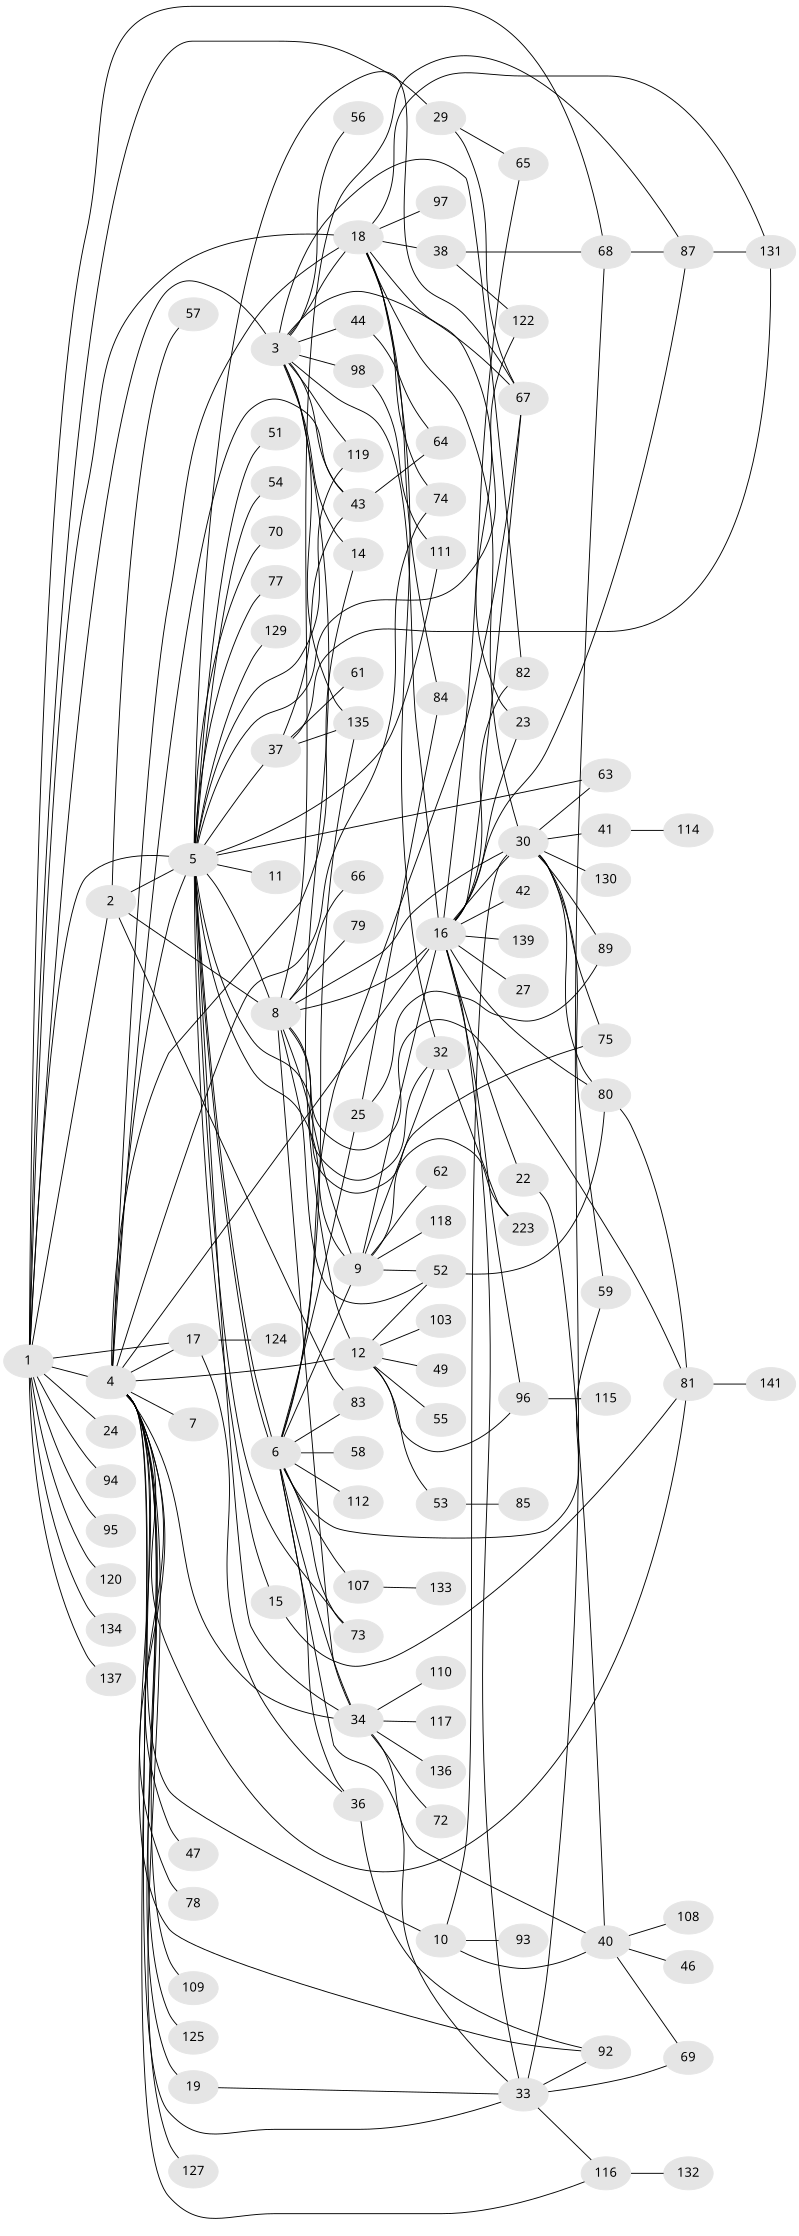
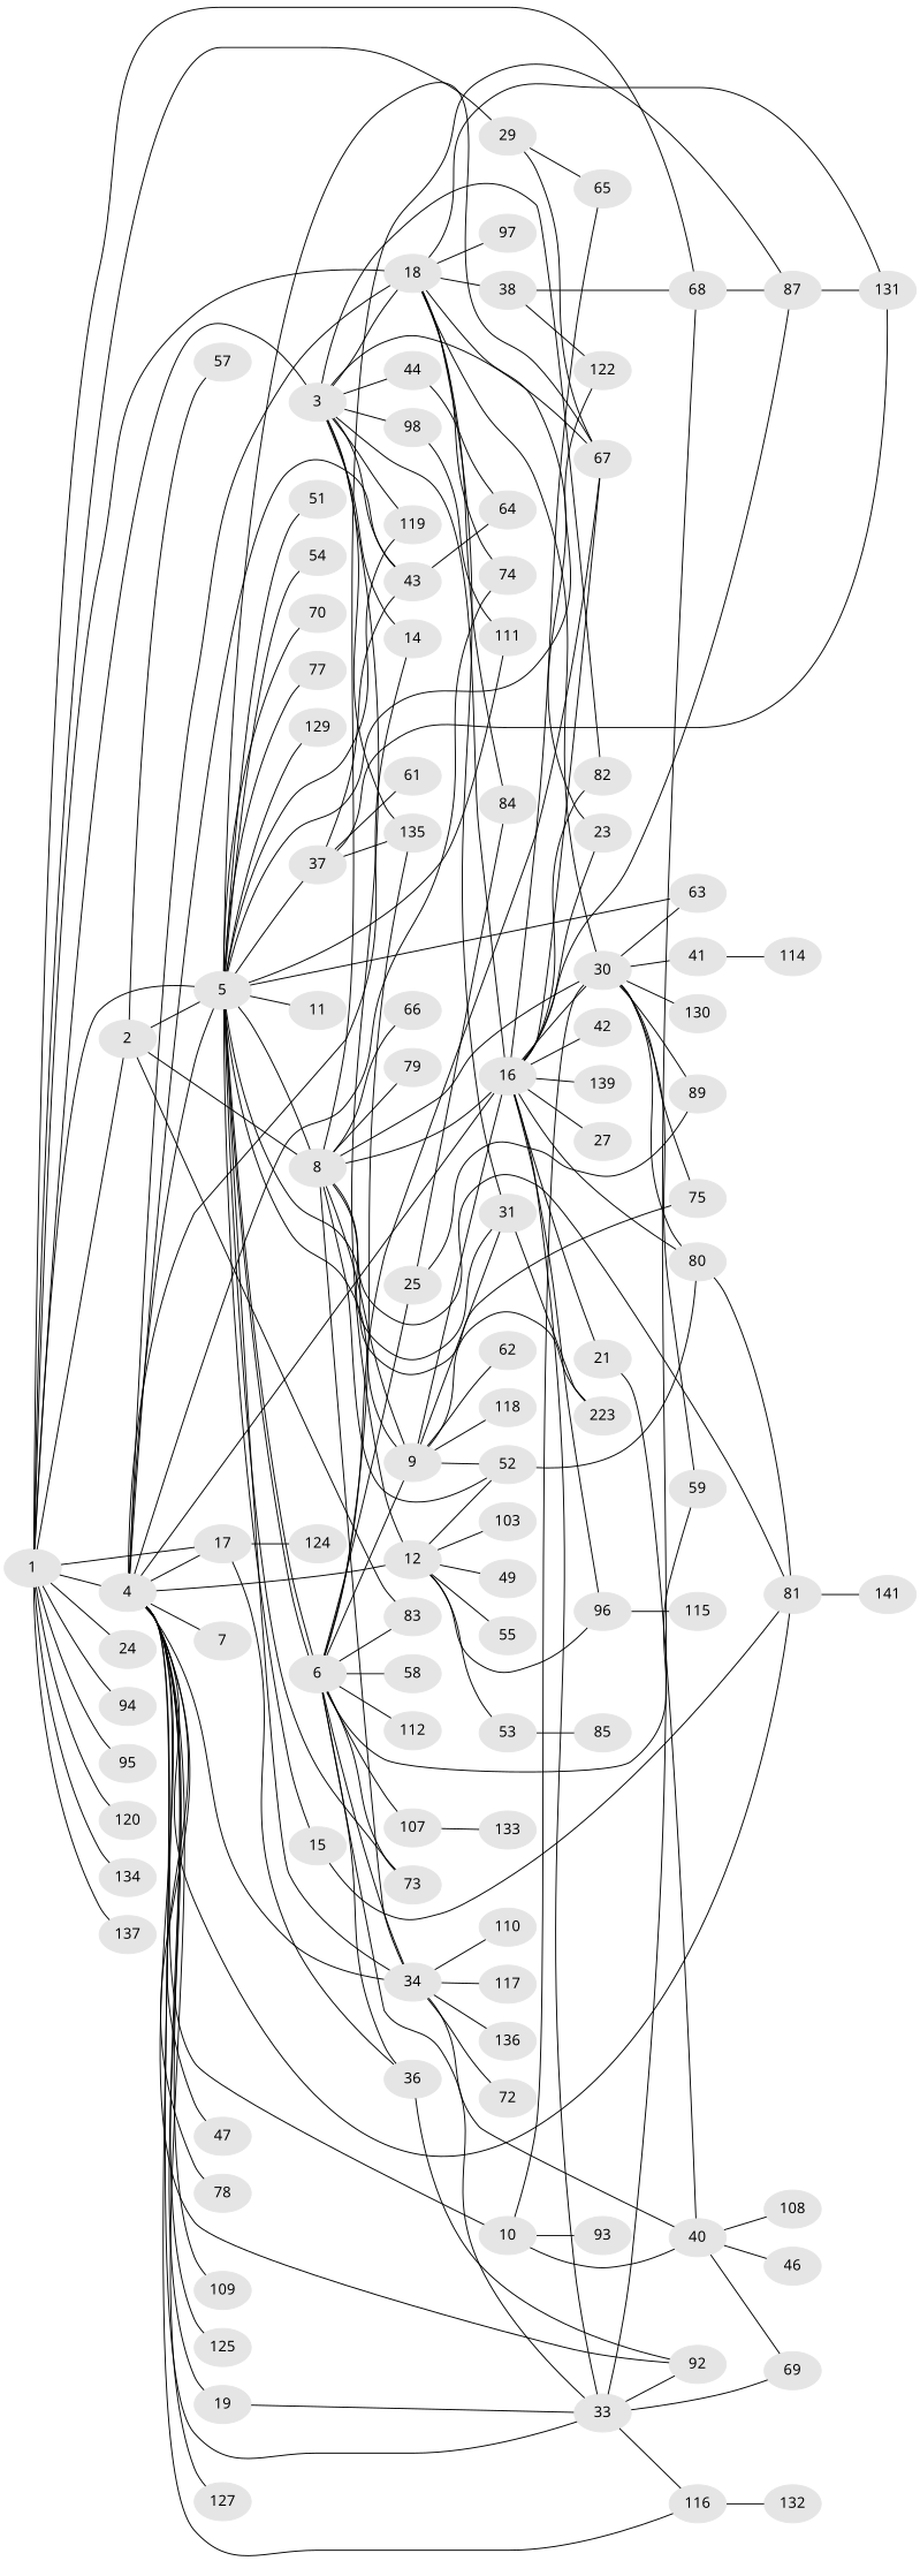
  graph {
    fontname="Noto Sans"
    rankdir=LR
    node [color=gray90 fontname="Noto Sans" style=filled]
    edge [fontname="Noto Sans"]
    1 [super="+101"]
    2 [super="+99"]
    3 [super="+20"]
    4 [super="+26"]
    5 [super="+21"]
    17
    18 [super="+31"]
    24
    29
    68 [super="+76"]
    94
    95
    120
    134
    137
    8 [super="+13"]
    57
    83
    12 [super="+60"]
    14 [super="+90"]
    16 [super="+28"]
    43 [super="+48"]
    44
-   56
    67 [super="+128"]
    82
    98
    119
    135
    7 [super="+45"]
    10 [super="+104"]
    19
    33 [super="+91"]
    34 [super="+86"]
    47
    74
    78
    81 [super="+126"]
    92 [super="+105"]
    109
    116
    125
    127
    6 [super="+35"]
    9 [super="+88"]
    11
    15
    37 [super="+100"]
    51
    54
    63
    70
    73
    75
    77
    111
    129
    122
    36 [super="+50"]
    124
    30 [super="+39"]
-   32 [super="+140"]
+   32 [super="+140" label=31]
    23
    38
    84
    97
    131
    65
    87 [super="+138"]
    52 [super="+71"]
    66
    79
    49
    53 [super="+106"]
    55
    96
    103
-   22
+   22 [label=21]
    27
    42
    80 [super="+102"]
    139
    64
    40 [super="+121"]
    93
    69
    72
    110
    117
    136
    141
    132
    25
    58
    59 [super="+113"]
    107
    112
    62
    118
    n100 [label=223]
    61
    89
    133
    41
    130
    46
    108
    85
    115
    114
    1 -- 2
    1 -- 3
    1 -- 4
    1 -- 5
    1 -- 17
    1 -- 18
    1 -- 24
    1 -- 29
    1 -- 68
    1 -- 94
    1 -- 95
    1 -- 120
    1 -- 134
    1 -- 137
    2 -- 5
    2 -- 8
    2 -- 57
    2 -- 83
    3 -- 18
    3 -- 12
    3 -- 14
    3 -- 16
    3 -- 43
    3 -- 44
-   3 -- 56
    3 -- 67
    3 -- 82
    3 -- 98
    3 -- 119
    3 -- 135
    4 -- 5
    4 -- 17
    4 -- 18
    4 -- 12
    4 -- 14
    4 -- 16
    4 -- 43
    4 -- 7
    4 -- 10
    4 -- 19
    4 -- 33
    4 -- 34
    4 -- 47
    4 -- 74
    4 -- 78
    4 -- 81
    4 -- 92
    4 -- 109
    4 -- 116
    4 -- 125
    4 -- 127
    5 -- 8
    5 -- 67
    5 -- 119
    5 -- 34
    5 -- 6
    5 -- 6
    5 -- 9
    5 -- 11
    5 -- 15
    5 -- 37
    5 -- 51
    5 -- 54
    5 -- 63
    5 -- 70
    5 -- 73
    5 -- 75
    5 -- 77
    5 -- 111
    5 -- 129
    5 -- 122
    17 -- 36
    17 -- 124
    18 -- 74
    18 -- 30 [weight=2]
    18 -- 32
    18 -- 23
    18 -- 38
    18 -- 84
    18 -- 97
    18 -- 131
    29 -- 67
    29 -- 65
    68 -- 87
    8 -- 16 [weight=2]
    8 -- 34
    8 -- 81
    8 -- 9
    8 -- 30
    8 -- 32
    8 -- 87
    8 -- 52
    8 -- 66
    8 -- 79
    12 -- 52
    12 -- 49
    12 -- 53
    12 -- 55
    12 -- 96
    12 -- 103
    16 -- 67
    16 -- 82
    16 -- 33
    16 -- 30
    16 -- 23
    16 -- 65
    16 -- 87
    16 -- 96
    16 -- 22
    16 -- 27
    16 -- 42
    16 -- 80
    16 -- 139
    43 -- 64
    44 -- 64
    98 -- 111
    10 -- 30
    10 -- 40
    10 -- 93
    19 -- 33
    33 -- 68
    33 -- 92
    33 -- 116
    33 -- 69
    34 -- 40
    34 -- 72
    34 -- 110
    34 -- 117
    34 -- 136
    81 -- 141
    116 -- 132
    6 -- 83
    6 -- 67
    6 -- 135
    6 -- 33
    6 -- 34
    6 -- 9
    6 -- 73
    6 -- 36
    6 -- 25
    6 -- 58
    6 -- 59
    6 -- 107
    6 -- 112
    9 -- 16
    9 -- 32
    9 -- 52
    9 -- 62
    9 -- 118
    9 -- n100
    15 -- 81
    37 -- 43
    37 -- 135
    37 -- 131
    37 -- 61
    36 -- 92
    30 -- 63
    30 -- 75
    30 -- 80
    30 -- 59
    30 -- 89
    30 -- 41
    30 -- 130
    32 -- n100
    38 -- 68
    38 -- 122
    87 -- 131
    52 -- 80
    53 -- 85
    96 -- 115
    22 -- 40
    80 -- 81
    40 -- 69
    40 -- 46
    40 -- 108
    25 -- 84
    25 -- 89
    107 -- 133
    41 -- 114
  }
